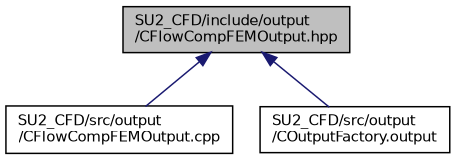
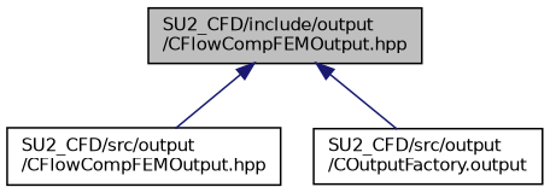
  digraph {
    node [color=black fillcolor=white fontname=Helvetica fontsize=10 shape=record style=filled]
    edge [color=midnightblue dir=back fontname=Helvetica fontsize=10 labelfontname=Helvetica labelfontsize=10 style=solid]
    n1 [fillcolor=grey75 fontcolor=black height=0.2 label="SU2_CFD/include/output\l/CFlowCompFEMOutput.hpp" width=0.4]
-   n2 [height=0.2 label="SU2_CFD/src/output\l/CFlowCompFEMOutput.cpp" width=0.4]
+   n2 [height=0.2 label="SU2_CFD/src/output\l/CFlowCompFEMOutput.hpp" width=0.4]
    n3 [height=0.2 label="SU2_CFD/src/output\l/COutputFactory.output" width=0.4]
    n1 -> n2
    n1 -> n3
  }
